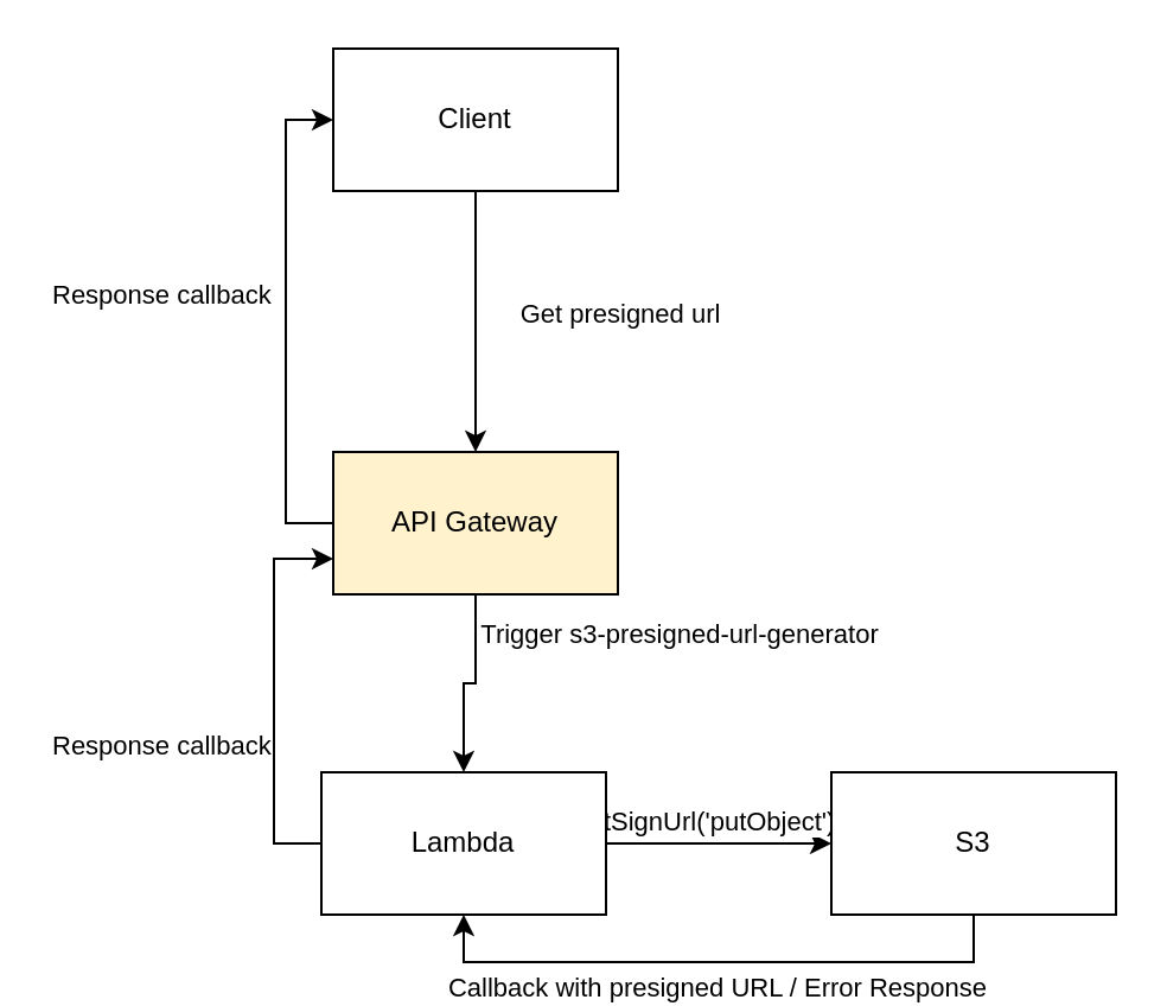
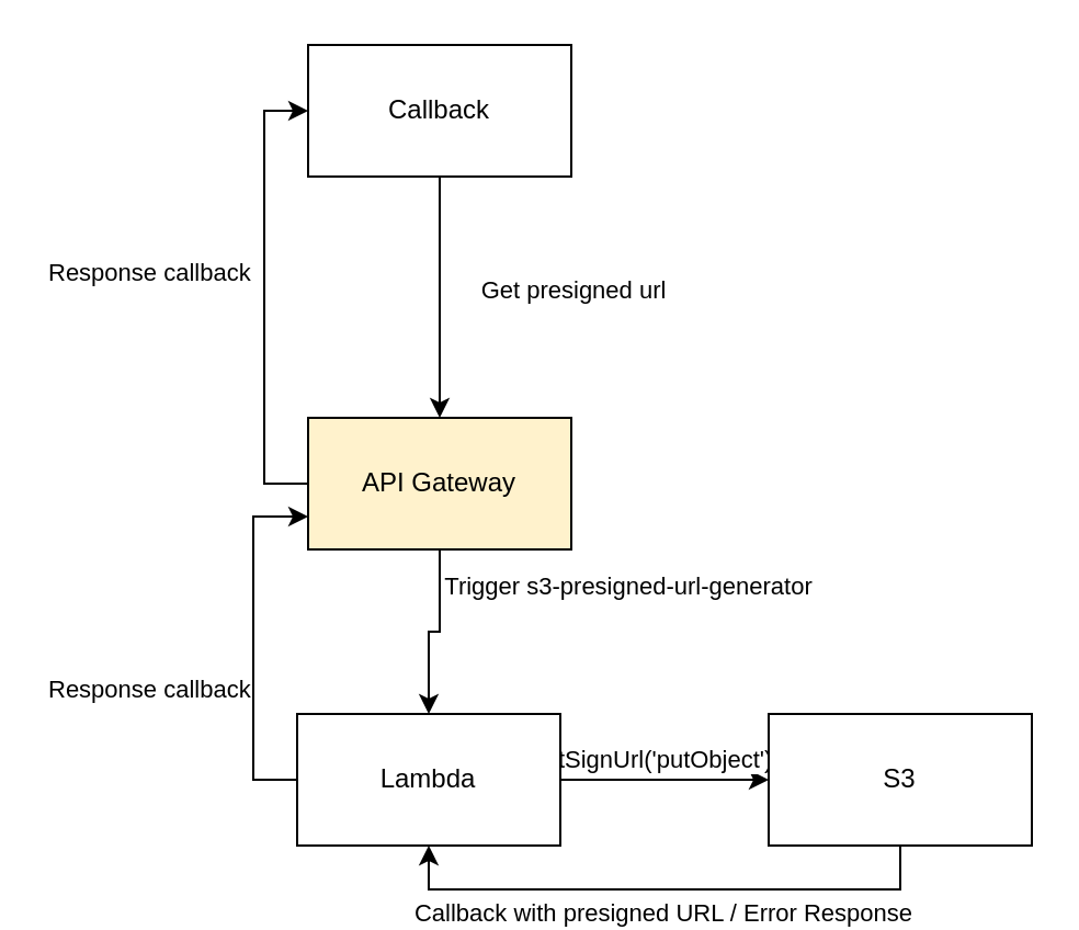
  <mxCell id="0" />
  <mxCell id="1" parent="0" />
  <mxCell id="2" style="edgeStyle=orthogonalEdgeStyle;rounded=0;orthogonalLoop=1;jettySize=auto;html=1;entryX=0.5;entryY=0;entryDx=0;entryDy=0;" edge="1" parent="1" source="4" target="15"><mxGeometry relative="1" as="geometry" /></mxCell>
  <mxCell id="3" value="Get presigned url" style="edgeLabel;html=1;align=center;verticalAlign=bottom;resizable=0;points=[];" vertex="1" connectable="0" parent="2"><mxGeometry x="0.109" y="1" relative="1" as="geometry"><mxPoint x="59" y="-1" as="offset" /></mxGeometry></mxCell>
- <mxCell id="4" value="Client" style="rounded=0;whiteSpace=wrap;html=1;" vertex="1" parent="1"><mxGeometry x="140" y="20" width="120" height="60" as="geometry" /></mxCell>
+ <mxCell id="4" value="Callback" style="rounded=0;whiteSpace=wrap;html=1;" vertex="1" parent="1"><mxGeometry x="140" y="20" width="120" height="60" as="geometry" /></mxCell>
  <mxCell id="5" style="edgeStyle=orthogonalEdgeStyle;rounded=0;orthogonalLoop=1;jettySize=auto;html=1;" edge="1" parent="1" source="8" target="11"><mxGeometry relative="1" as="geometry" /></mxCell>
  <mxCell id="6" value="aws-sdk getSignUrl('putObject')" style="edgeLabel;html=1;align=center;verticalAlign=middle;resizable=0;points=[];" vertex="1" connectable="0" parent="5"><mxGeometry x="0.129" y="-1" relative="1" as="geometry"><mxPoint x="-35" y="-11" as="offset" /></mxGeometry></mxCell>
  <mxCell id="7" style="edgeStyle=orthogonalEdgeStyle;rounded=0;orthogonalLoop=1;jettySize=auto;html=1;entryX=0;entryY=0.75;entryDx=0;entryDy=0;exitX=0;exitY=0.5;exitDx=0;exitDy=0;" edge="1" parent="1" source="8" target="15"><mxGeometry relative="1" as="geometry" /></mxCell>
  <mxCell id="8" value="Lambda" style="rounded=0;whiteSpace=wrap;html=1;" vertex="1" parent="1"><mxGeometry x="135" y="325" width="120" height="60" as="geometry" /></mxCell>
  <mxCell id="9" style="edgeStyle=orthogonalEdgeStyle;rounded=0;orthogonalLoop=1;jettySize=auto;html=1;entryX=0.5;entryY=1;entryDx=0;entryDy=0;exitX=0.5;exitY=1;exitDx=0;exitDy=0;" edge="1" parent="1" source="11" target="8"><mxGeometry relative="1" as="geometry" /></mxCell>
  <mxCell id="10" value="Callback with presigned URL / Error Response" style="edgeLabel;html=1;align=center;verticalAlign=middle;resizable=0;points=[];" vertex="1" connectable="0" parent="9"><mxGeometry x="-0.446" y="1" relative="1" as="geometry"><mxPoint x="-58" y="9" as="offset" /></mxGeometry></mxCell>
  <mxCell id="11" value="S3" style="rounded=0;whiteSpace=wrap;html=1;" vertex="1" parent="1"><mxGeometry x="350" y="325" width="120" height="60" as="geometry" /></mxCell>
  <mxCell id="12" style="edgeStyle=orthogonalEdgeStyle;rounded=0;orthogonalLoop=1;jettySize=auto;html=1;" edge="1" parent="1" source="15" target="8"><mxGeometry relative="1" as="geometry" /></mxCell>
  <mxCell id="13" value="Trigger s3-presigned-url-generator" style="edgeLabel;html=1;align=center;verticalAlign=middle;resizable=0;points=[];" vertex="1" connectable="0" parent="12"><mxGeometry x="0.171" relative="1" as="geometry"><mxPoint x="90" y="-26" as="offset" /></mxGeometry></mxCell>
  <mxCell id="14" style="edgeStyle=orthogonalEdgeStyle;rounded=0;orthogonalLoop=1;jettySize=auto;html=1;entryX=0;entryY=0.5;entryDx=0;entryDy=0;exitX=0;exitY=0.5;exitDx=0;exitDy=0;" edge="1" parent="1" source="15" target="4"><mxGeometry relative="1" as="geometry" /></mxCell>
  <mxCell id="15" value="API Gateway" style="rounded=0;whiteSpace=wrap;html=1;fillColor=#fff2cc;" vertex="1" parent="1"><mxGeometry x="140" y="190" width="120" height="60" as="geometry" /></mxCell>
  <mxCell id="16" value="&lt;span style=&quot;color: rgb(0 , 0 , 0) ; font-family: &amp;#34;helvetica&amp;#34; ; font-size: 11px ; font-style: normal ; font-weight: 400 ; letter-spacing: normal ; text-align: center ; text-indent: 0px ; text-transform: none ; word-spacing: 0px ; background-color: rgb(255 , 255 , 255) ; display: inline ; float: none&quot;&gt;Response callback&lt;/span&gt;" style="text;whiteSpace=wrap;html=1;" vertex="1" parent="1"><mxGeometry x="20" y="300" width="100" height="30" as="geometry" /></mxCell>
  <mxCell id="17" value="&lt;span style=&quot;color: rgb(0 , 0 , 0) ; font-family: &amp;#34;helvetica&amp;#34; ; font-size: 11px ; font-style: normal ; font-weight: 400 ; letter-spacing: normal ; text-align: center ; text-indent: 0px ; text-transform: none ; word-spacing: 0px ; background-color: rgb(255 , 255 , 255) ; display: inline ; float: none&quot;&gt;Response callback&lt;/span&gt;" style="text;whiteSpace=wrap;html=1;" vertex="1" parent="1"><mxGeometry x="20" y="110" width="100" height="30" as="geometry" /></mxCell>
